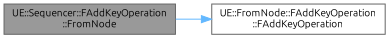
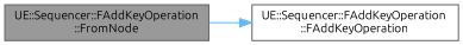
  digraph {
    rankdir=LR
    fontname=Ubuntu
    node [fontname=Ubuntu fontsize=10 shape=box style=filled]
    n1 [color=gray40 fillcolor=grey60 fontcolor=black height=0.2 label="UE::Sequencer::FAddKeyOperation\l::FromNode" width=0.4]
-   n2 [color=grey40 fillcolor=white height=0.2 label="UE::FromNode::FAddKeyOperation\l::FAddKeyOperation" width=0.4]
+   n2 [color=grey40 fillcolor=white height=0.2 label="UE::Sequencer::FAddKeyOperation\l::FAddKeyOperation" width=0.4]
    n1 -> n2 [color=steelblue1 fontname=Ubuntu fontsize=10 labelfontname=Helvetica labelfontsize=10 style=solid]
  }
